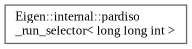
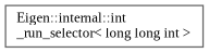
  digraph {
    rankdir=LR
    fontname="Liberation Serif"
-   n1 [color=grey40 fillcolor=white fontname="Liberation Serif" fontsize=10 height=0.2 label="Eigen::internal::pardiso\l_run_selector\< long long int \>" shape=box style=filled width=0.4]
+   n1 [color=grey40 fillcolor=white fontname="Liberation Serif" fontsize=10 height=0.2 label="Eigen::internal::int\l_run_selector\< long long int \>" shape=box style=filled width=0.4]
  }
